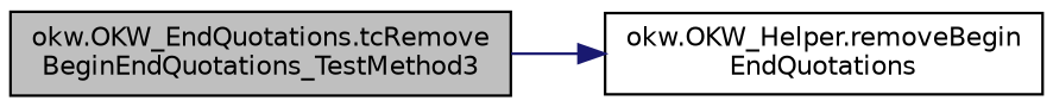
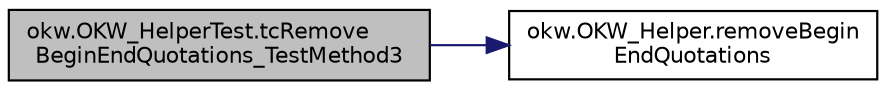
  digraph {
    rankdir=LR
    node [color=black fontname=Helvetica fontsize=10 shape=record style=filled]
-   n1 [fillcolor=grey75 fontcolor=black height=0.2 label="okw.OKW_EndQuotations.tcRemove\lBeginEndQuotations_TestMethod3" width=0.4]
+   n1 [fillcolor=grey75 fontcolor=black height=0.2 label="okw.OKW_HelperTest.tcRemove\lBeginEndQuotations_TestMethod3" width=0.4]
    n2 [fillcolor=white height=0.2 label="okw.OKW_Helper.removeBegin\lEndQuotations" width=0.4]
    n1 -> n2 [color=midnightblue fontname=Helvetica fontsize=10 labelfontname=Helvetica labelfontsize=10 style=solid]
  }
